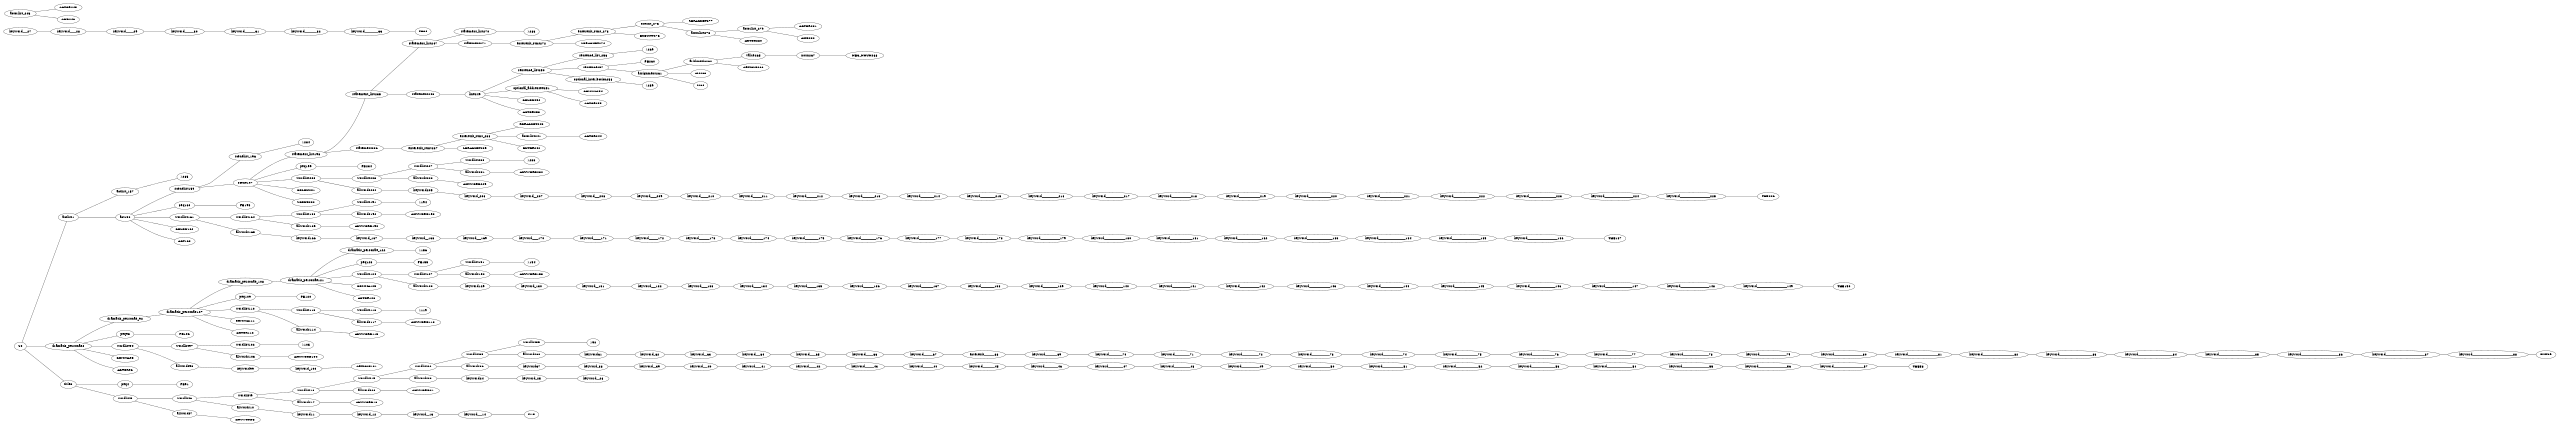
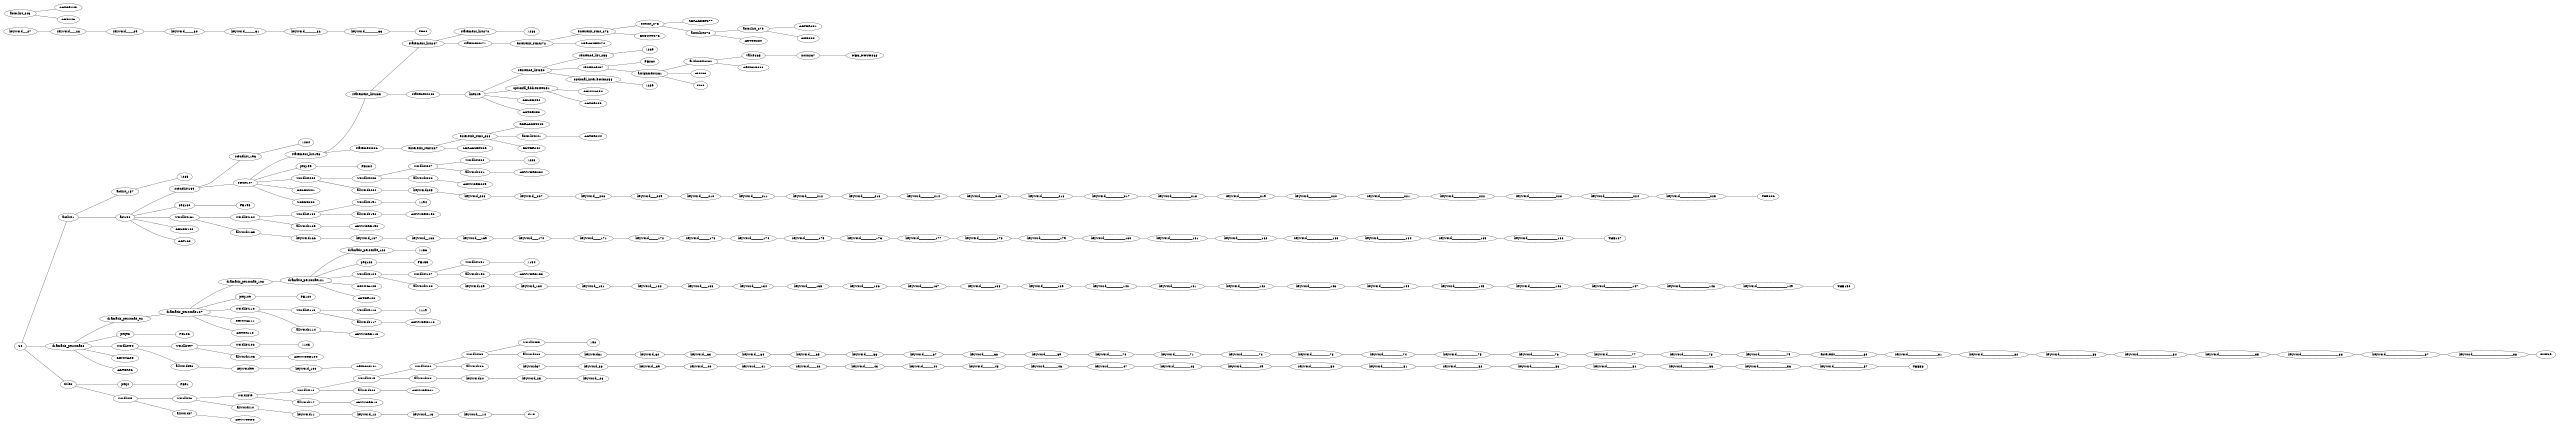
  strict graph {
    rankdir=LR
    S0
    actlist1
    dramatis_personae2
    title3
    actlist_157
    act158
    dramatis_personae_92
    peq93
    wordlist94
    COMMA95
    ACTOR96
    peq4
    wordlist5
    "λ285"
    scenelist159
    peq160
    wordlist161
    COLON162
    ACT163
    dramatis_personae107
    PE106
    wordlist97
    allwords98
    PE91
    wordlist6
    allwords7
    wordlist9
    allwords10
    ANYWORD8
    wordlist16
    allwords17
    keyword11
    wordlist19
    allwords20
    ANYWORD18
    keyword_12
    keyword__13
    keyword___14
    IS15
    wordlist22
    allwords23
    ANYWORD21
    wordlist35
    allwords36
    keyword24
    wordlist59
    allwords60
    keyword37
    keyword_25
    keyword__26
    keyword___27
    keyword____28
    keyword_____29
    keyword______30
    keyword_______31
    keyword________32
    keyword_________33
    TO34
    "λ90"
    keyword61
    keyword_38
    keyword__39
    keyword___40
    keyword____41
    keyword_____42
    keyword______43
    keyword_______44
    keyword________45
    keyword_________46
    keyword__________47
    keyword___________48
    keyword____________49
    keyword_____________50
    keyword______________51
    keyword_______________52
    keyword________________53
    keyword_________________54
    keyword__________________55
    keyword___________________56
    keyword____________________57
    THE58
    keyword_62
    keyword__63
    keyword___64
    keyword____65
    keyword_____66
    keyword______67
-   keyword_______68 [label=enterexit_______68]
+   keyword_______68
    keyword________69
    keyword_________70
    keyword__________71
    keyword___________72
    keyword____________73
    keyword_____________74
    keyword______________75
    keyword_______________76
    keyword________________77
    keyword_________________78
    keyword__________________79
-   keyword___________________80
+   keyword___________________80 [label=enterexit___________________80]
    keyword____________________81
    keyword_____________________82
    keyword______________________83
    keyword_______________________84
    keyword________________________85
    keyword_________________________86
    keyword__________________________87
    keyword___________________________88
    EXIT89
    dramatis_personae_108
    peq109
    wordlist110
    COMMA111
    ACTOR112
    wordlist102
    allwords103
    keyword99
    "λ105"
    ANYWORD104
    keyword_100
    ARTICLE101
    dramatis_personae121
    PE120
    wordlist113
    allwords114
    dramatis_personae_122
    peq123
    wordlist124
    COMMA125
    ACTOR126
    wordlist116
    allwords117
    ANYWORD115
    "λ119"
    ANYWORD118
    "λ156"
    PE155
    wordlist127
    allwords128
    wordlist151
    allwords152
    keyword129
    "λ154"
    ANYWORD153
    keyword_130
    keyword__131
    keyword___132
    keyword____133
    keyword_____134
    keyword______135
    keyword_______136
    keyword________137
    keyword_________138
    keyword__________139
    keyword___________140
    keyword____________141
    keyword_____________142
    keyword______________143
    keyword_______________144
    keyword________________145
    keyword_________________146
    keyword__________________147
    keyword___________________148
    keyword____________________149
    THE150
    scenelist_196
    scene197
    PE195
    wordlist164
    allwords165
    "λ284"
    statement_list198
    peq199
    wordlist200
    COLON201
    SCENE202
    wordlist188
    allwords189
    keyword166
    wordlist191
    allwords192
    ANYWORD190
    keyword_167
    keyword__168
    keyword___169
    keyword____170
    keyword_____171
    keyword______172
    keyword_______173
    keyword________174
    keyword_________175
    keyword__________176
    keyword___________177
    keyword____________178
    keyword_____________179
    keyword______________180
    keyword_______________181
    keyword________________182
    keyword_________________183
    keyword__________________184
    keyword___________________185
    keyword____________________186
    THE187
    "λ194"
    ANYWORD193
    statement_list235
    statement236
    PE234
    wordlist203
    allwords204
    statement_list247
    statement248
    enterexit_stmt237
    wordlist227
    allwords228
    keyword205
    wordlist230
    allwords231
    ANYWORD229
    keyword_206
    keyword__207
    keyword___208
    keyword____209
    keyword_____210
    keyword______211
    keyword_______212
    keyword________213
    keyword_________214
    keyword__________215
    keyword___________216
    keyword____________217
    keyword_____________218
    keyword______________219
    keyword_______________220
    keyword________________221
    keyword_________________222
    keyword__________________223
    keyword___________________224
    keyword____________________225
    THE226
    "λ233"
    ANYWORD232
    statement_list270
    statement271
    line249
    enterexit_stmt_238
    LBRACKET239
    RBRACKET240
    actorlist241
    ENTER242
    ACTOR244
    actorlist_243
    ACTOR245
    AND246
    "λ283"
    enterexit_stmt272
    sentence_list250
    optional_addressee251
    COLON252
    ACTOR253
    sentence_list_256
    sentence257
    optional_interjection258
    COMMA254
    ACTOR255
    "λ269"
    PE260
    assignment261
    "λ259"
    arithmetic262
    AM263
    I264
    value265
    ARTICLE266
    noun267
    NEG_NOUN268
    enterexit_stmt_273
    LBRACKET274
    exeunt_275
    EXEUNT276
    RBRACKET277
    actorlist278
    actorlist_279
    ACTOR280
    ACTOR281
    AND282
    S0 -- actlist1
    S0 -- dramatis_personae2
    S0 -- title3
    actlist1 -- actlist_157
    actlist1 -- act158
    dramatis_personae2 -- dramatis_personae_92
    dramatis_personae2 -- peq93
    dramatis_personae2 -- wordlist94
    dramatis_personae2 -- COMMA95
    dramatis_personae2 -- ACTOR96
    title3 -- peq4
    title3 -- wordlist5
    actlist_157 -- "λ285"
    act158 -- scenelist159
    act158 -- peq160
    act158 -- wordlist161
    act158 -- COLON162
    act158 -- ACT163
    dramatis_personae_92 -- dramatis_personae107
    peq93 -- PE106
    wordlist94 -- wordlist97
    wordlist94 -- allwords98
    peq4 -- PE91
    wordlist5 -- wordlist6
    wordlist5 -- allwords7
    scenelist159 -- scenelist_196
    scenelist159 -- scene197
    peq160 -- PE195
    wordlist161 -- wordlist164
    wordlist161 -- allwords165
    dramatis_personae107 -- dramatis_personae_108
    dramatis_personae107 -- peq109
    dramatis_personae107 -- wordlist110
    dramatis_personae107 -- COMMA111
    dramatis_personae107 -- ACTOR112
    wordlist97 -- wordlist102
    wordlist97 -- allwords103
    allwords98 -- keyword99
    wordlist6 -- wordlist9
    wordlist6 -- allwords10
    allwords7 -- ANYWORD8
    wordlist9 -- wordlist16
    wordlist9 -- allwords17
    allwords10 -- keyword11
    wordlist16 -- wordlist19
    wordlist16 -- allwords20
    allwords17 -- ANYWORD18
    keyword11 -- keyword_12
    wordlist19 -- wordlist22
    wordlist19 -- allwords23
    allwords20 -- ANYWORD21
    keyword_12 -- keyword__13
    keyword__13 -- keyword___14
    keyword___14 -- IS15
    wordlist22 -- wordlist35
    wordlist22 -- allwords36
    allwords23 -- keyword24
    wordlist35 -- wordlist59
    wordlist35 -- allwords60
-   allwords36 -- keyword37
    keyword24 -- keyword_25
    wordlist59 -- "λ90"
    allwords60 -- keyword61
    keyword37 -- keyword_38
    keyword_25 -- keyword__26
    keyword___27 -- keyword____28
    keyword____28 -- keyword_____29
    keyword_____29 -- keyword______30
    keyword______30 -- keyword_______31
    keyword_______31 -- keyword________32
    keyword________32 -- keyword_________33
    keyword_________33 -- TO34
    keyword61 -- keyword_62
    keyword_38 -- keyword__39
    keyword__39 -- keyword___40
    keyword___40 -- keyword____41
    keyword____41 -- keyword_____42
    keyword_____42 -- keyword______43
    keyword______43 -- keyword_______44
    keyword_______44 -- keyword________45
    keyword________45 -- keyword_________46
    keyword_________46 -- keyword__________47
    keyword__________47 -- keyword___________48
    keyword___________48 -- keyword____________49
    keyword____________49 -- keyword_____________50
    keyword_____________50 -- keyword______________51
    keyword______________51 -- keyword_______________52
    keyword_______________52 -- keyword________________53
    keyword________________53 -- keyword_________________54
    keyword_________________54 -- keyword__________________55
    keyword__________________55 -- keyword___________________56
    keyword___________________56 -- keyword____________________57
    keyword____________________57 -- THE58
    keyword_62 -- keyword__63
    keyword__63 -- keyword___64
    keyword___64 -- keyword____65
    keyword____65 -- keyword_____66
    keyword_____66 -- keyword______67
    keyword______67 -- keyword_______68
    keyword_______68 -- keyword________69
    keyword________69 -- keyword_________70
    keyword_________70 -- keyword__________71
    keyword__________71 -- keyword___________72
    keyword___________72 -- keyword____________73
    keyword____________73 -- keyword_____________74
    keyword_____________74 -- keyword______________75
    keyword______________75 -- keyword_______________76
    keyword_______________76 -- keyword________________77
    keyword________________77 -- keyword_________________78
    keyword_________________78 -- keyword__________________79
    keyword__________________79 -- keyword___________________80
    keyword___________________80 -- keyword____________________81
    keyword____________________81 -- keyword_____________________82
    keyword_____________________82 -- keyword______________________83
    keyword______________________83 -- keyword_______________________84
    keyword_______________________84 -- keyword________________________85
    keyword________________________85 -- keyword_________________________86
    keyword_________________________86 -- keyword__________________________87
    keyword__________________________87 -- keyword___________________________88
    keyword___________________________88 -- EXIT89
    dramatis_personae_108 -- dramatis_personae121
    peq109 -- PE120
    wordlist110 -- wordlist113
    wordlist110 -- allwords114
    wordlist102 -- "λ105"
    allwords103 -- ANYWORD104
    keyword99 -- keyword_100
    keyword_100 -- ARTICLE101
    dramatis_personae121 -- dramatis_personae_122
    dramatis_personae121 -- peq123
    dramatis_personae121 -- wordlist124
    dramatis_personae121 -- COMMA125
    dramatis_personae121 -- ACTOR126
    wordlist113 -- wordlist116
    wordlist113 -- allwords117
    allwords114 -- ANYWORD115
    dramatis_personae_122 -- "λ156"
    peq123 -- PE155
    wordlist124 -- wordlist127
    wordlist124 -- allwords128
    wordlist116 -- "λ119"
    allwords117 -- ANYWORD118
    wordlist127 -- wordlist151
    wordlist127 -- allwords152
    allwords128 -- keyword129
    wordlist151 -- "λ154"
    allwords152 -- ANYWORD153
    keyword129 -- keyword_130
    keyword_130 -- keyword__131
    keyword__131 -- keyword___132
    keyword___132 -- keyword____133
    keyword____133 -- keyword_____134
    keyword_____134 -- keyword______135
    keyword______135 -- keyword_______136
    keyword_______136 -- keyword________137
    keyword________137 -- keyword_________138
    keyword_________138 -- keyword__________139
    keyword__________139 -- keyword___________140
    keyword___________140 -- keyword____________141
    keyword____________141 -- keyword_____________142
    keyword_____________142 -- keyword______________143
    keyword______________143 -- keyword_______________144
    keyword_______________144 -- keyword________________145
    keyword________________145 -- keyword_________________146
    keyword_________________146 -- keyword__________________147
    keyword__________________147 -- keyword___________________148
    keyword___________________148 -- keyword____________________149
    keyword____________________149 -- THE150
    scenelist_196 -- "λ284"
    scene197 -- statement_list198
    scene197 -- peq199
    scene197 -- wordlist200
    scene197 -- COLON201
    scene197 -- SCENE202
    wordlist164 -- wordlist188
    wordlist164 -- allwords189
    allwords165 -- keyword166
    statement_list198 -- statement_list235
    statement_list198 -- statement236
    peq199 -- PE234
    wordlist200 -- wordlist203
    wordlist200 -- allwords204
    wordlist188 -- wordlist191
    wordlist188 -- allwords192
    allwords189 -- ANYWORD190
    keyword166 -- keyword_167
    wordlist191 -- "λ194"
    allwords192 -- ANYWORD193
    keyword_167 -- keyword__168
    keyword__168 -- keyword___169
    keyword___169 -- keyword____170
    keyword____170 -- keyword_____171
    keyword_____171 -- keyword______172
    keyword______172 -- keyword_______173
    keyword_______173 -- keyword________174
    keyword________174 -- keyword_________175
    keyword_________175 -- keyword__________176
    keyword__________176 -- keyword___________177
    keyword___________177 -- keyword____________178
    keyword____________178 -- keyword_____________179
    keyword_____________179 -- keyword______________180
    keyword______________180 -- keyword_______________181
    keyword_______________181 -- keyword________________182
    keyword________________182 -- keyword_________________183
    keyword_________________183 -- keyword__________________184
    keyword__________________184 -- keyword___________________185
    keyword___________________185 -- keyword____________________186
    keyword____________________186 -- THE187
    statement_list235 -- statement_list247
    statement_list235 -- statement248
    statement236 -- enterexit_stmt237
    wordlist203 -- wordlist227
    wordlist203 -- allwords228
    allwords204 -- keyword205
    statement_list247 -- statement_list270
    statement_list247 -- statement271
    statement248 -- line249
    enterexit_stmt237 -- enterexit_stmt_238
    enterexit_stmt237 -- LBRACKET239
    wordlist227 -- wordlist230
    wordlist227 -- allwords231
    allwords228 -- ANYWORD229
    keyword205 -- keyword_206
    wordlist230 -- "λ233"
    allwords231 -- ANYWORD232
    keyword_206 -- keyword__207
    keyword__207 -- keyword___208
    keyword___208 -- keyword____209
    keyword____209 -- keyword_____210
    keyword_____210 -- keyword______211
    keyword______211 -- keyword_______212
    keyword_______212 -- keyword________213
    keyword________213 -- keyword_________214
    keyword_________214 -- keyword__________215
    keyword__________215 -- keyword___________216
    keyword___________216 -- keyword____________217
    keyword____________217 -- keyword_____________218
    keyword_____________218 -- keyword______________219
    keyword______________219 -- keyword_______________220
    keyword_______________220 -- keyword________________221
    keyword________________221 -- keyword_________________222
    keyword_________________222 -- keyword__________________223
    keyword__________________223 -- keyword___________________224
    keyword___________________224 -- keyword____________________225
    keyword____________________225 -- THE226
    statement_list270 -- "λ283"
    statement271 -- enterexit_stmt272
    line249 -- sentence_list250
    line249 -- optional_addressee251
    line249 -- COLON252
    line249 -- ACTOR253
    enterexit_stmt_238 -- RBRACKET240
    enterexit_stmt_238 -- actorlist241
    enterexit_stmt_238 -- ENTER242
    actorlist241 -- ACTOR244
    actorlist_243 -- ACTOR245
    actorlist_243 -- AND246
    enterexit_stmt272 -- enterexit_stmt_273
    enterexit_stmt272 -- LBRACKET274
    sentence_list250 -- sentence_list_256
    sentence_list250 -- sentence257
    sentence_list250 -- optional_interjection258
    optional_addressee251 -- COMMA254
    optional_addressee251 -- ACTOR255
    sentence_list_256 -- "λ269"
    sentence257 -- PE260
    sentence257 -- assignment261
    optional_interjection258 -- "λ259"
    assignment261 -- arithmetic262
    assignment261 -- AM263
    assignment261 -- I264
    arithmetic262 -- value265
    arithmetic262 -- ARTICLE266
    value265 -- noun267
    noun267 -- NEG_NOUN268
    enterexit_stmt_273 -- exeunt_275
    enterexit_stmt_273 -- EXEUNT276
    exeunt_275 -- RBRACKET277
    exeunt_275 -- actorlist278
    actorlist278 -- actorlist_279
    actorlist278 -- ACTOR280
    actorlist_279 -- ACTOR281
    actorlist_279 -- AND282
  }
